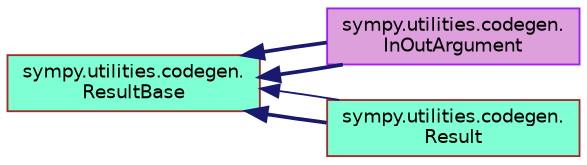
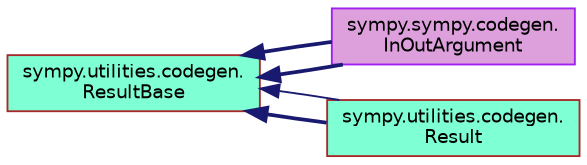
  digraph {
    rankdir=LR
    node [color=brown fillcolor=aquamarine fontname=Helvetica fontsize=10 shape=record style=filled]
    edge [color=midnightblue dir=back fontname=Helvetica fontsize=10 labelfontname=Helvetica labelfontsize=10 style=bold]
    n1 [fontcolor=black height=0.2 label="sympy.utilities.codegen.\lResultBase" width=0.4]
-   n2 [color=purple fillcolor=plum height=0.2 label="sympy.utilities.codegen.\lInOutArgument" width=0.4]
+   n2 [color=purple fillcolor=plum height=0.2 label="sympy.sympy.codegen.\lInOutArgument" width=0.4]
    n3 [height=0.2 label="sympy.utilities.codegen.\lResult" width=0.4]
    n1 -> n2
    n1 -> n2
    n1 -> n3
    n1 -> n3 [style=solid]
  }
